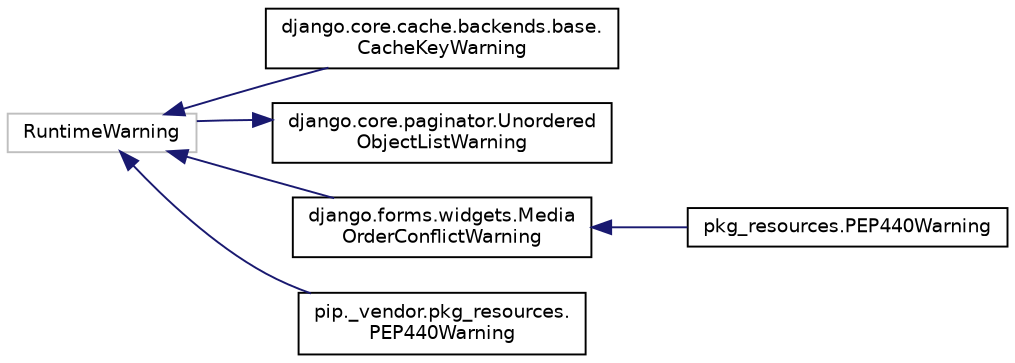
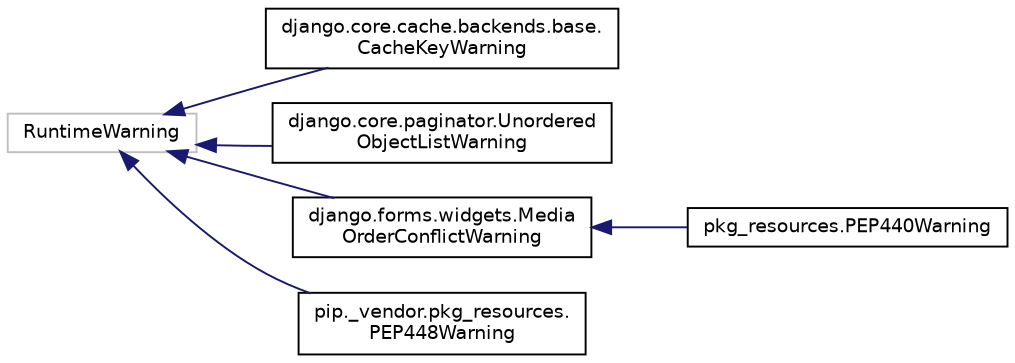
  digraph {
    rankdir=LR
    node [color=black fillcolor=white fontname=Helvetica fontsize=10 shape=record style=filled]
    edge [color=midnightblue dir=back fontname=Helvetica fontsize=10 labelfontname=Helvetica labelfontsize=10 style=solid]
    n1 [color=grey75 height=0.2 label=RuntimeWarning width=0.4]
    n2 [height=0.2 label="django.core.cache.backends.base.\lCacheKeyWarning" width=0.4]
    n3 [height=0.2 label="django.core.paginator.Unordered\lObjectListWarning" width=0.4]
    n4 [height=0.2 label="django.forms.widgets.Media\lOrderConflictWarning" width=0.4]
-   n5 [height=0.2 label="pip._vendor.pkg_resources.\lPEP440Warning" width=0.4]
+   n5 [height=0.2 label="pip._vendor.pkg_resources.\lPEP448Warning" width=0.4]
    n6 [height=0.2 label="pkg_resources.PEP440Warning" width=0.4]
    n1 -> n2
-   n3 -> n1
+   n1 -> n3
    n1 -> n4
    n1 -> n5
    n4 -> n6
  }
